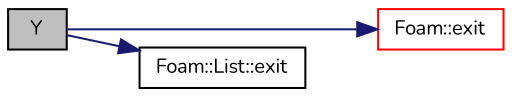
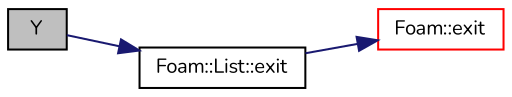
  digraph {
    fontname=Nunito
    rankdir=LR
    node [color=black fontname=Nunito fontsize=10 shape=record]
    edge [color=midnightblue fontname=Nunito fontsize=10 labelfontname=Helvetica labelfontsize=10 style=solid]
    n1 [fillcolor=grey75 fontcolor=black height=0.2 label=Y style=filled width=0.4]
    n2 [color=red height=0.2 label="Foam::exit" width=0.4]
    n3 [height=0.2 label="Foam::List::exit" width=0.4]
-   n1 -> n2
+   n3 -> n2
    n1 -> n3
  }
